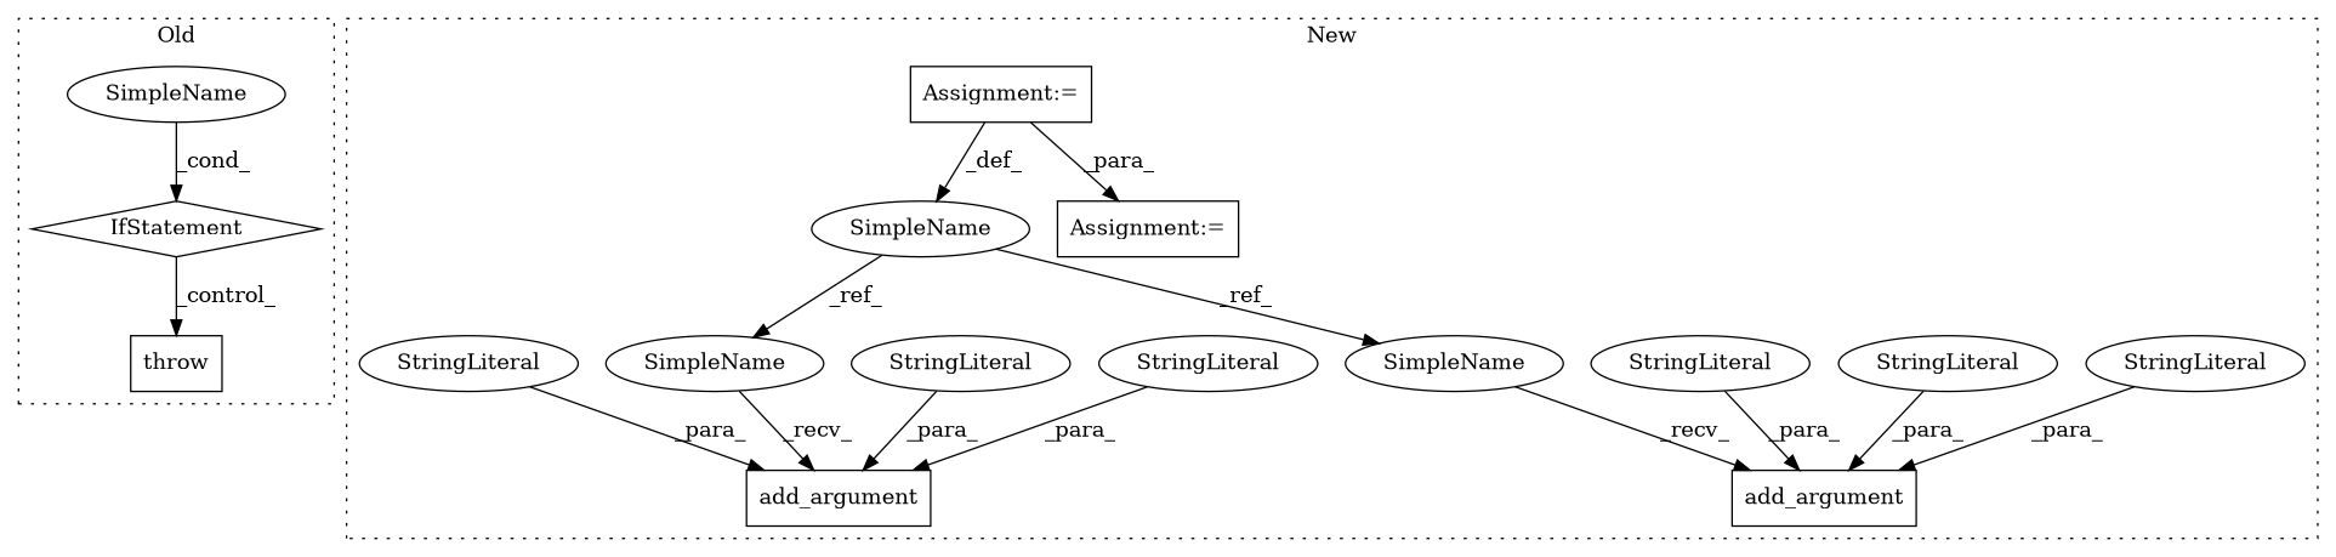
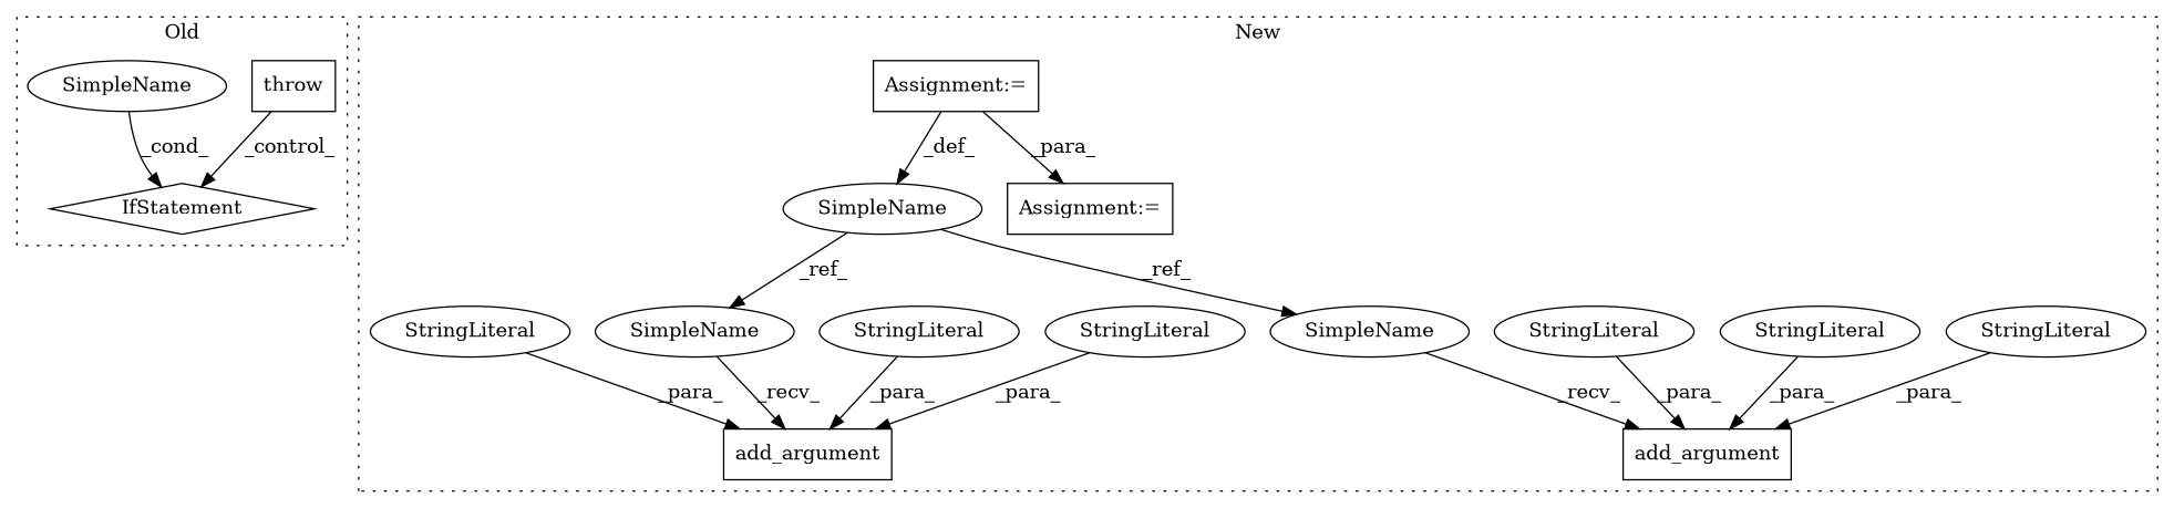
  digraph {
    node [a=45 l=6 shape=ellipse]
    n1 [a=53 label=throw s=611 shape=box]
    n2 [a=25 l="4,2" label=IfStatement s="361,382" shape=diamond]
    n3 [a=42 label=SimpleName l=""]
    n4 [a=32 l="13,1" label=add_argument s="477,551" shape=box]
    n5 [l=10 label=StringLiteral s=490]
    n6 [l=10 label=StringLiteral s=501]
    n7 [l=39 label=StringLiteral s=512]
    n8 [a=42 label=SimpleName s=346]
    n9 [a=32 l="13,1" label=add_argument s="391,463" shape=box]
    n10 [l=35 label=StringLiteral s=428]
    n11 [l=11 label=StringLiteral s=416]
    n12 [l=11 label=StringLiteral s=404]
    n13 [a=7 l=1 label="Assignment:=" s=352 shape=box]
    n14 [a=7 l=1 label="Assignment:=" s=562 shape=box]
    n15 [a=42 label=SimpleName s=384]
    n16 [a=42 label=SimpleName s=470]
    subgraph cluster_1 {
      label=Old
      style=dotted
      n1
      n2
      n3
    }
    subgraph cluster_2 {
      label=New
      style=dotted
      n4
      n5
      n6
      n7
      n8
      n9
      n10
      n11
      n12
      n13
      n14
      n15
      n16
    }
-   n2 -> n1 [label=_control_]
+   n1 -> n2 [label=_control_]
    n3 -> n2 [label=_cond_]
    n5 -> n4 [label=_para_]
    n6 -> n4 [label=_para_]
    n7 -> n4 [label=_para_]
    n8 -> n15 [label=_ref_]
    n8 -> n16 [label=_ref_]
    n10 -> n9 [label=_para_]
    n11 -> n9 [label=_para_]
    n12 -> n9 [label=_para_]
    n13 -> n8 [label=_def_]
    n13 -> n14 [label=_para_]
    n15 -> n9 [label=_recv_]
    n16 -> n4 [label=_recv_]
  }
